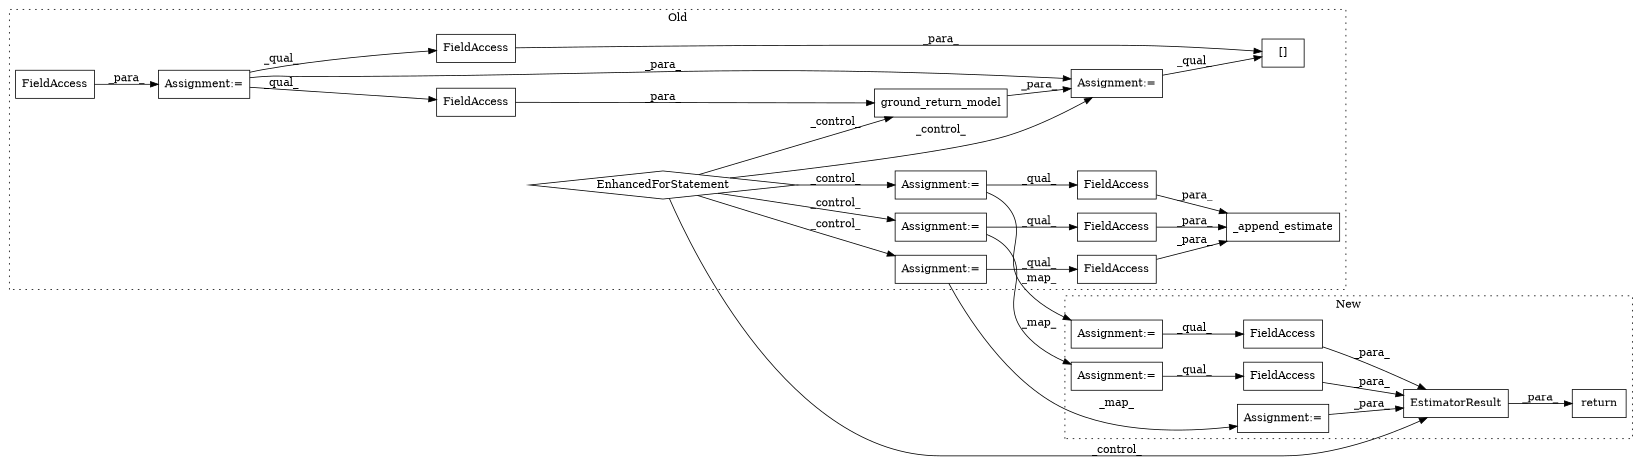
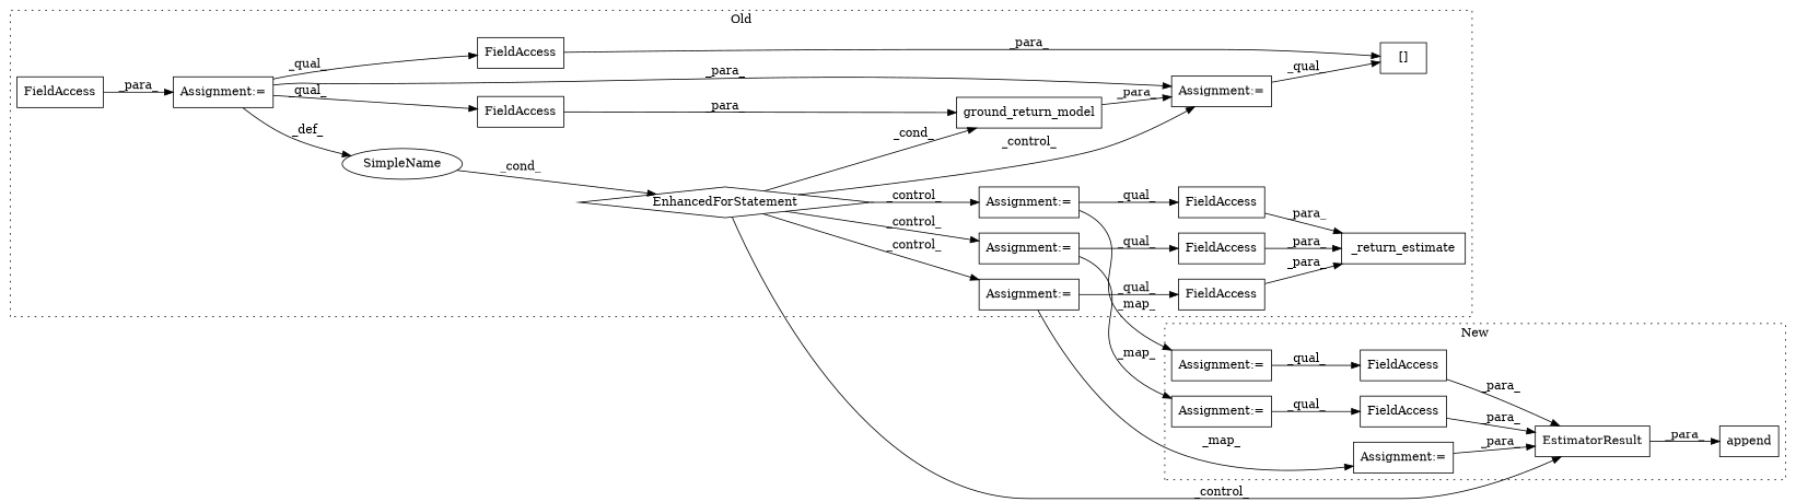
  digraph {
    rankdir=LR
    node [a=7 l=1 s="1710,1783" shape=box]
    n1 [a=32 l="19,1" label=ground_return_model s="2163,2196"]
    n2 [a=70 l="53,2" label=EnhancedForStatement shape=diamond]
    n3 [a=2 l="8,1" label="[]" s="2221,2249"]
-   n5 [a=32 l="17,1" label=_append_estimate s="2272,2344"]
+   n4 [a=42 l=3 label=SimpleName s=1767 shape=ellipse]
+   n5 [a=32 l="17,1" label=_return_estimate s="2272,2344"]
    n6 [label="Assignment:=" s=1838]
    n7 [label="Assignment:=" s=1803]
    n8 [label="Assignment:=" s=1872]
    n9 [a=22 l=20 label=FieldAccess s=2229]
    n10 [a=22 l=14 label=FieldAccess s=2182]
    n11 [a=22 l=18 label=FieldAccess s=2308]
    n12 [a=22 l=17 label=FieldAccess s=2327]
    n13 [a=22 l=18 label=FieldAccess s=2289]
    n14 [label="Assignment:=" s=2156]
    n15 [l="53,2" label="Assignment:="]
    n16 [a=22 l=10 label=FieldAccess s=1773]
-   n17 [a=41 l=7 label=return s=5773]
+   n17 [a=41 l=7 label=append s=5773]
    n18 [a=32 l="16,1" label=EstimatorResult s="5780,5856"]
    n19 [label="Assignment:=" s=5419]
    n20 [label="Assignment:=" s=5389]
    n21 [label="Assignment:=" s=5448]
    n22 [a=22 l=14 label=FieldAccess s=5828]
    n23 [a=22 l=15 label=FieldAccess s=5812]
    subgraph cluster_1 {
      label=Old
      style=dotted
      n1
      n2
      n3
+     n4
      n5
      n6
      n7
      n8
      n9
      n10
      n11
      n12
      n13
      n14
      n15
      n16
    }
    subgraph cluster_2 {
      label=New
      style=dotted
      n17
      n18
      n19
      n20
      n21
      n22
      n23
    }
    n1 -> n14 [label=_para_]
-   n2 -> n1 [label=_control_]
+   n2 -> n1 [label=_cond_]
    n2 -> n6 [label=_control_]
    n2 -> n7 [label=_control_]
    n2 -> n8 [label=_control_]
    n2 -> n14 [label=_control_]
    n2 -> n18 [label=_control_]
+   n4 -> n2 [label=_cond_]
    n6 -> n11 [label=_qual_]
    n6 -> n19 [label=_map_]
    n7 -> n13 [label=_qual_]
    n7 -> n20 [label=_map_]
    n8 -> n12 [label=_qual_]
    n8 -> n21 [label=_map_]
    n9 -> n3 [label=_para_]
    n10 -> n1 [label=_para_]
    n11 -> n5 [label=_para_]
    n12 -> n5 [label=_para_]
    n13 -> n5 [label=_para_]
    n14 -> n3 [label=_qual_]
+   n15 -> n4 [label=_def_]
    n15 -> n9 [label=_qual_]
    n15 -> n10 [label=_qual_]
    n15 -> n14 [label=_para_]
    n16 -> n15 [label=_para_]
    n18 -> n17 [label=_para_]
    n19 -> n23 [label=_qual_]
    n20 -> n18 [label=_para_]
    n21 -> n22 [label=_qual_]
    n22 -> n18 [label=_para_]
    n23 -> n18 [label=_para_]
  }
